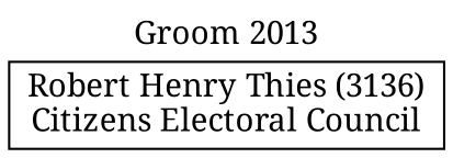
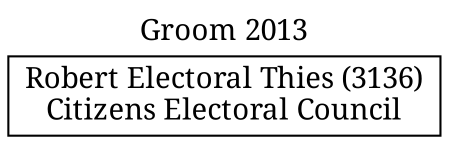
  digraph {
    label="Groom 2013"
    labelloc=t
    mclimit=10
    fontname="Noto Serif"
-   n1 [label="Robert Henry Thies (3136)\nCitizens Electoral Council" shape=box fontname="Noto Serif"]
+   n1 [label="Robert Electoral Thies (3136)\nCitizens Electoral Council" shape=box fontname="Noto Serif"]
  }
